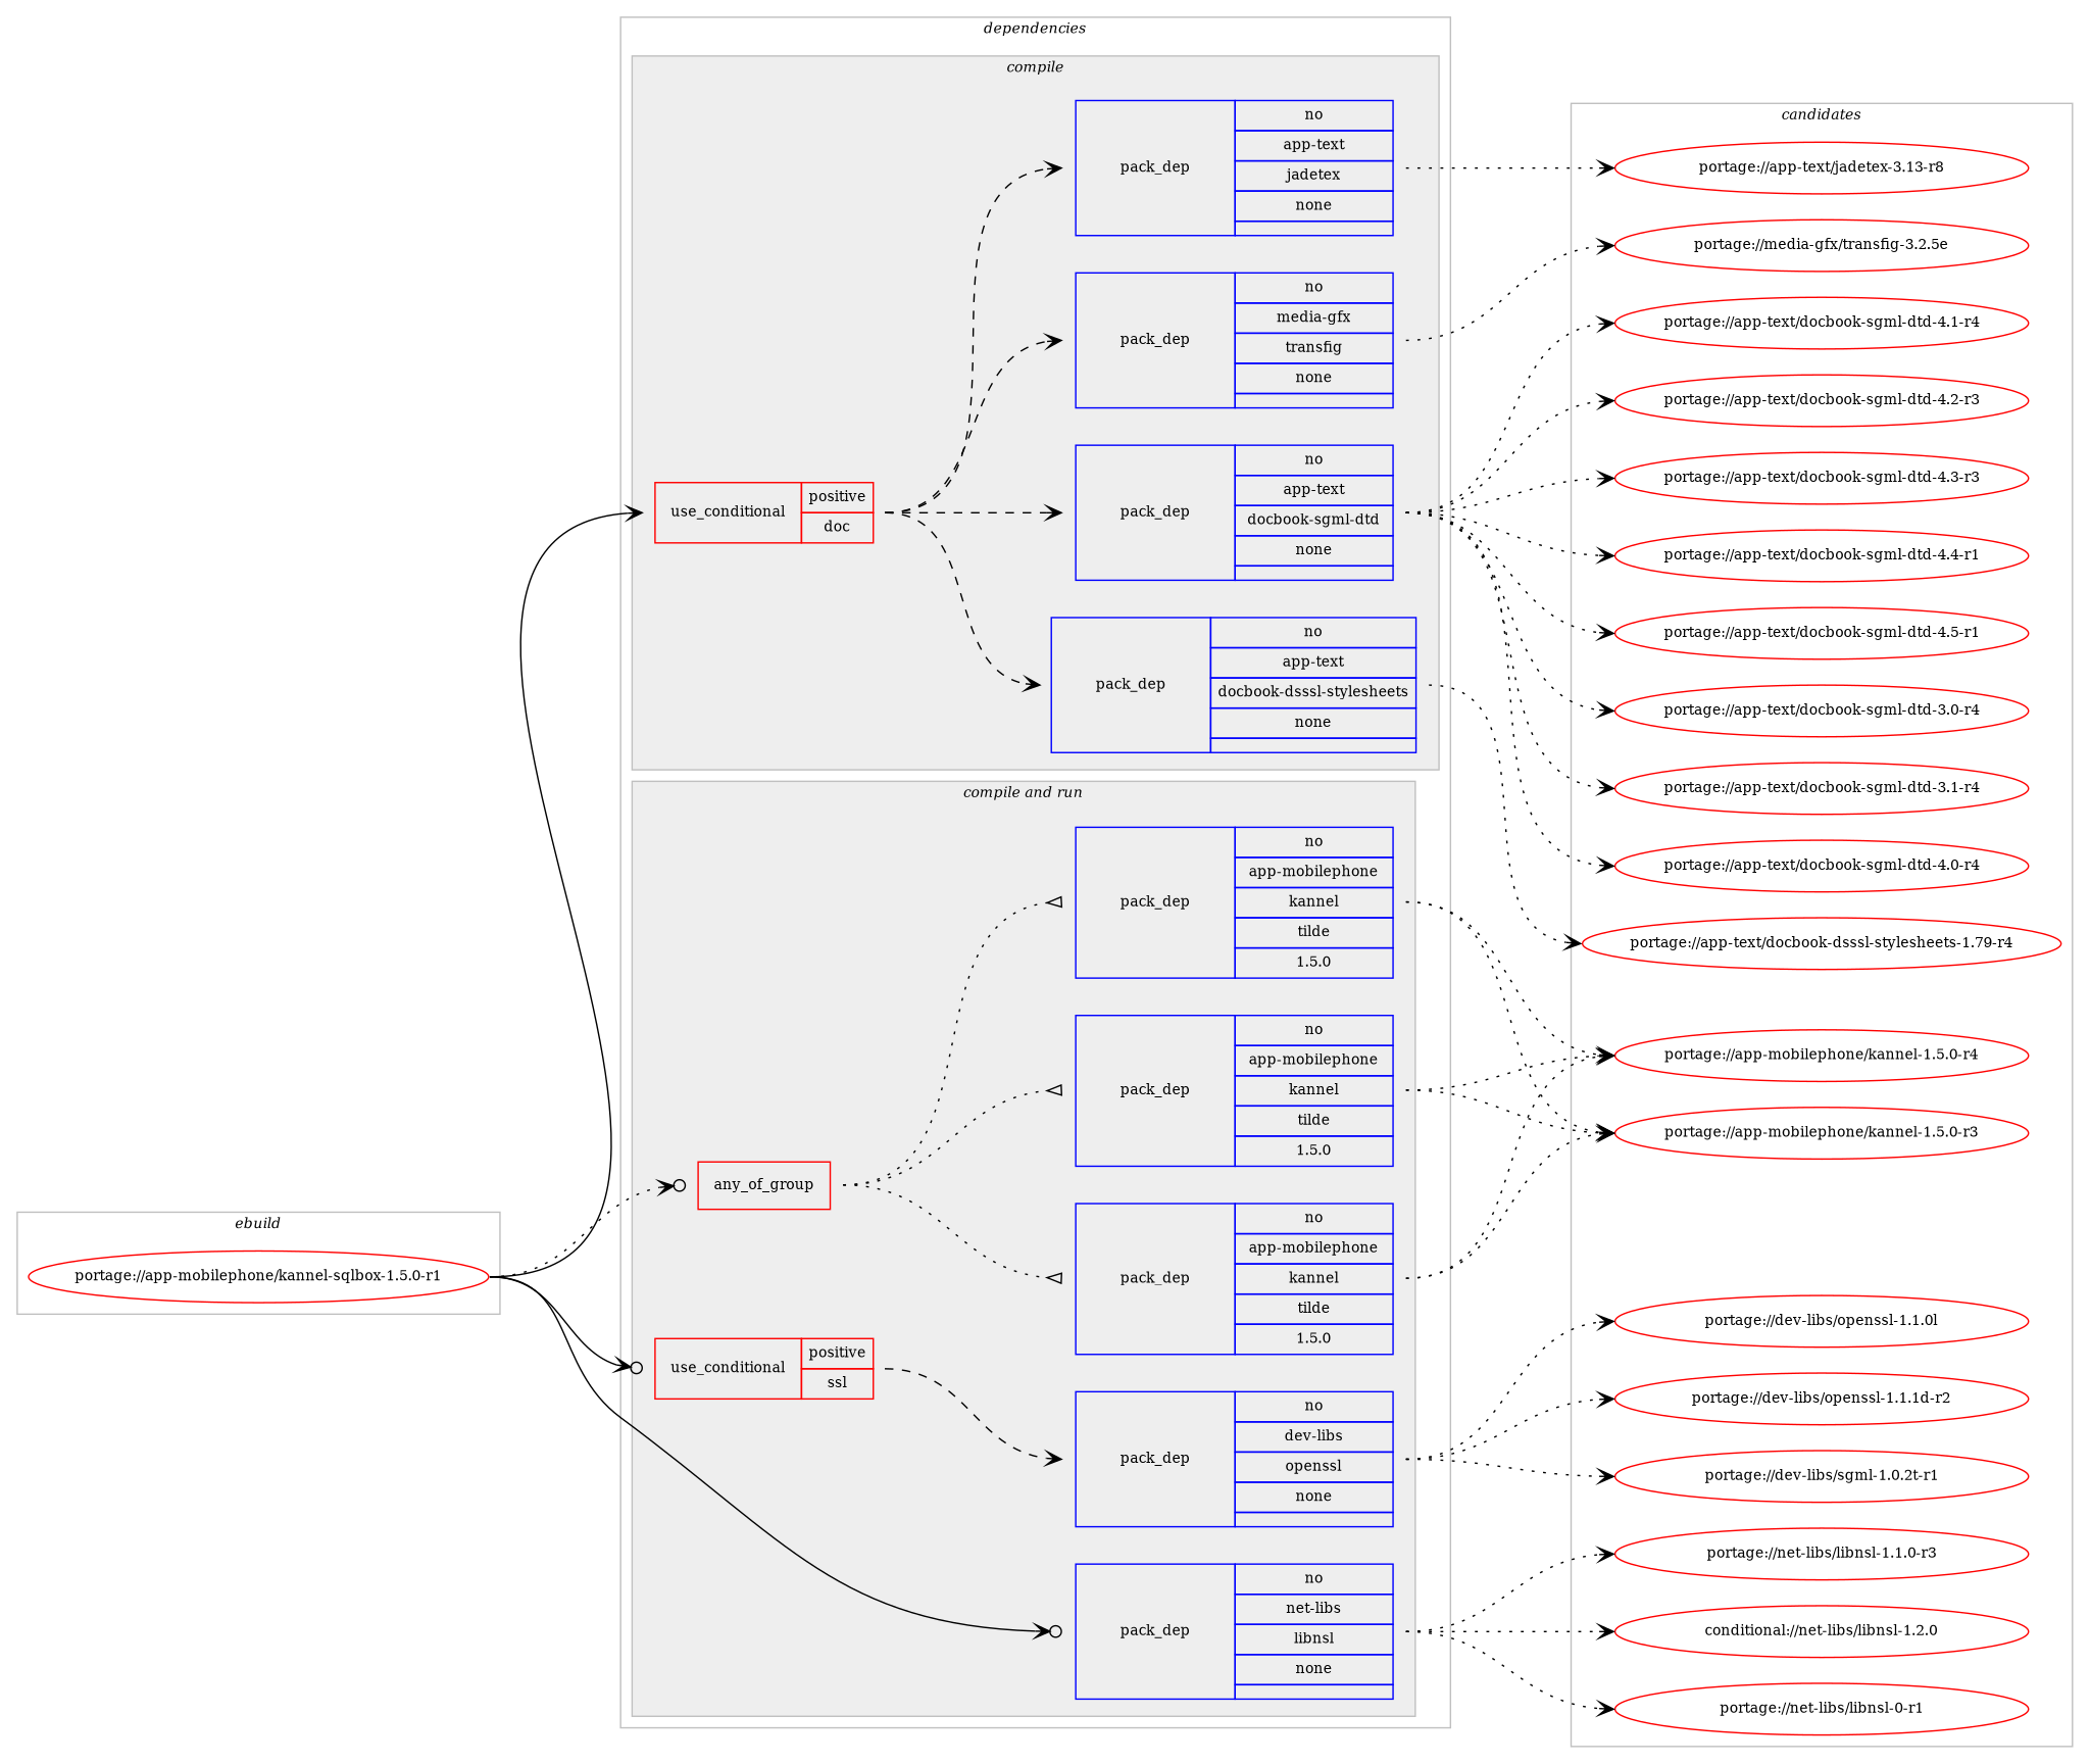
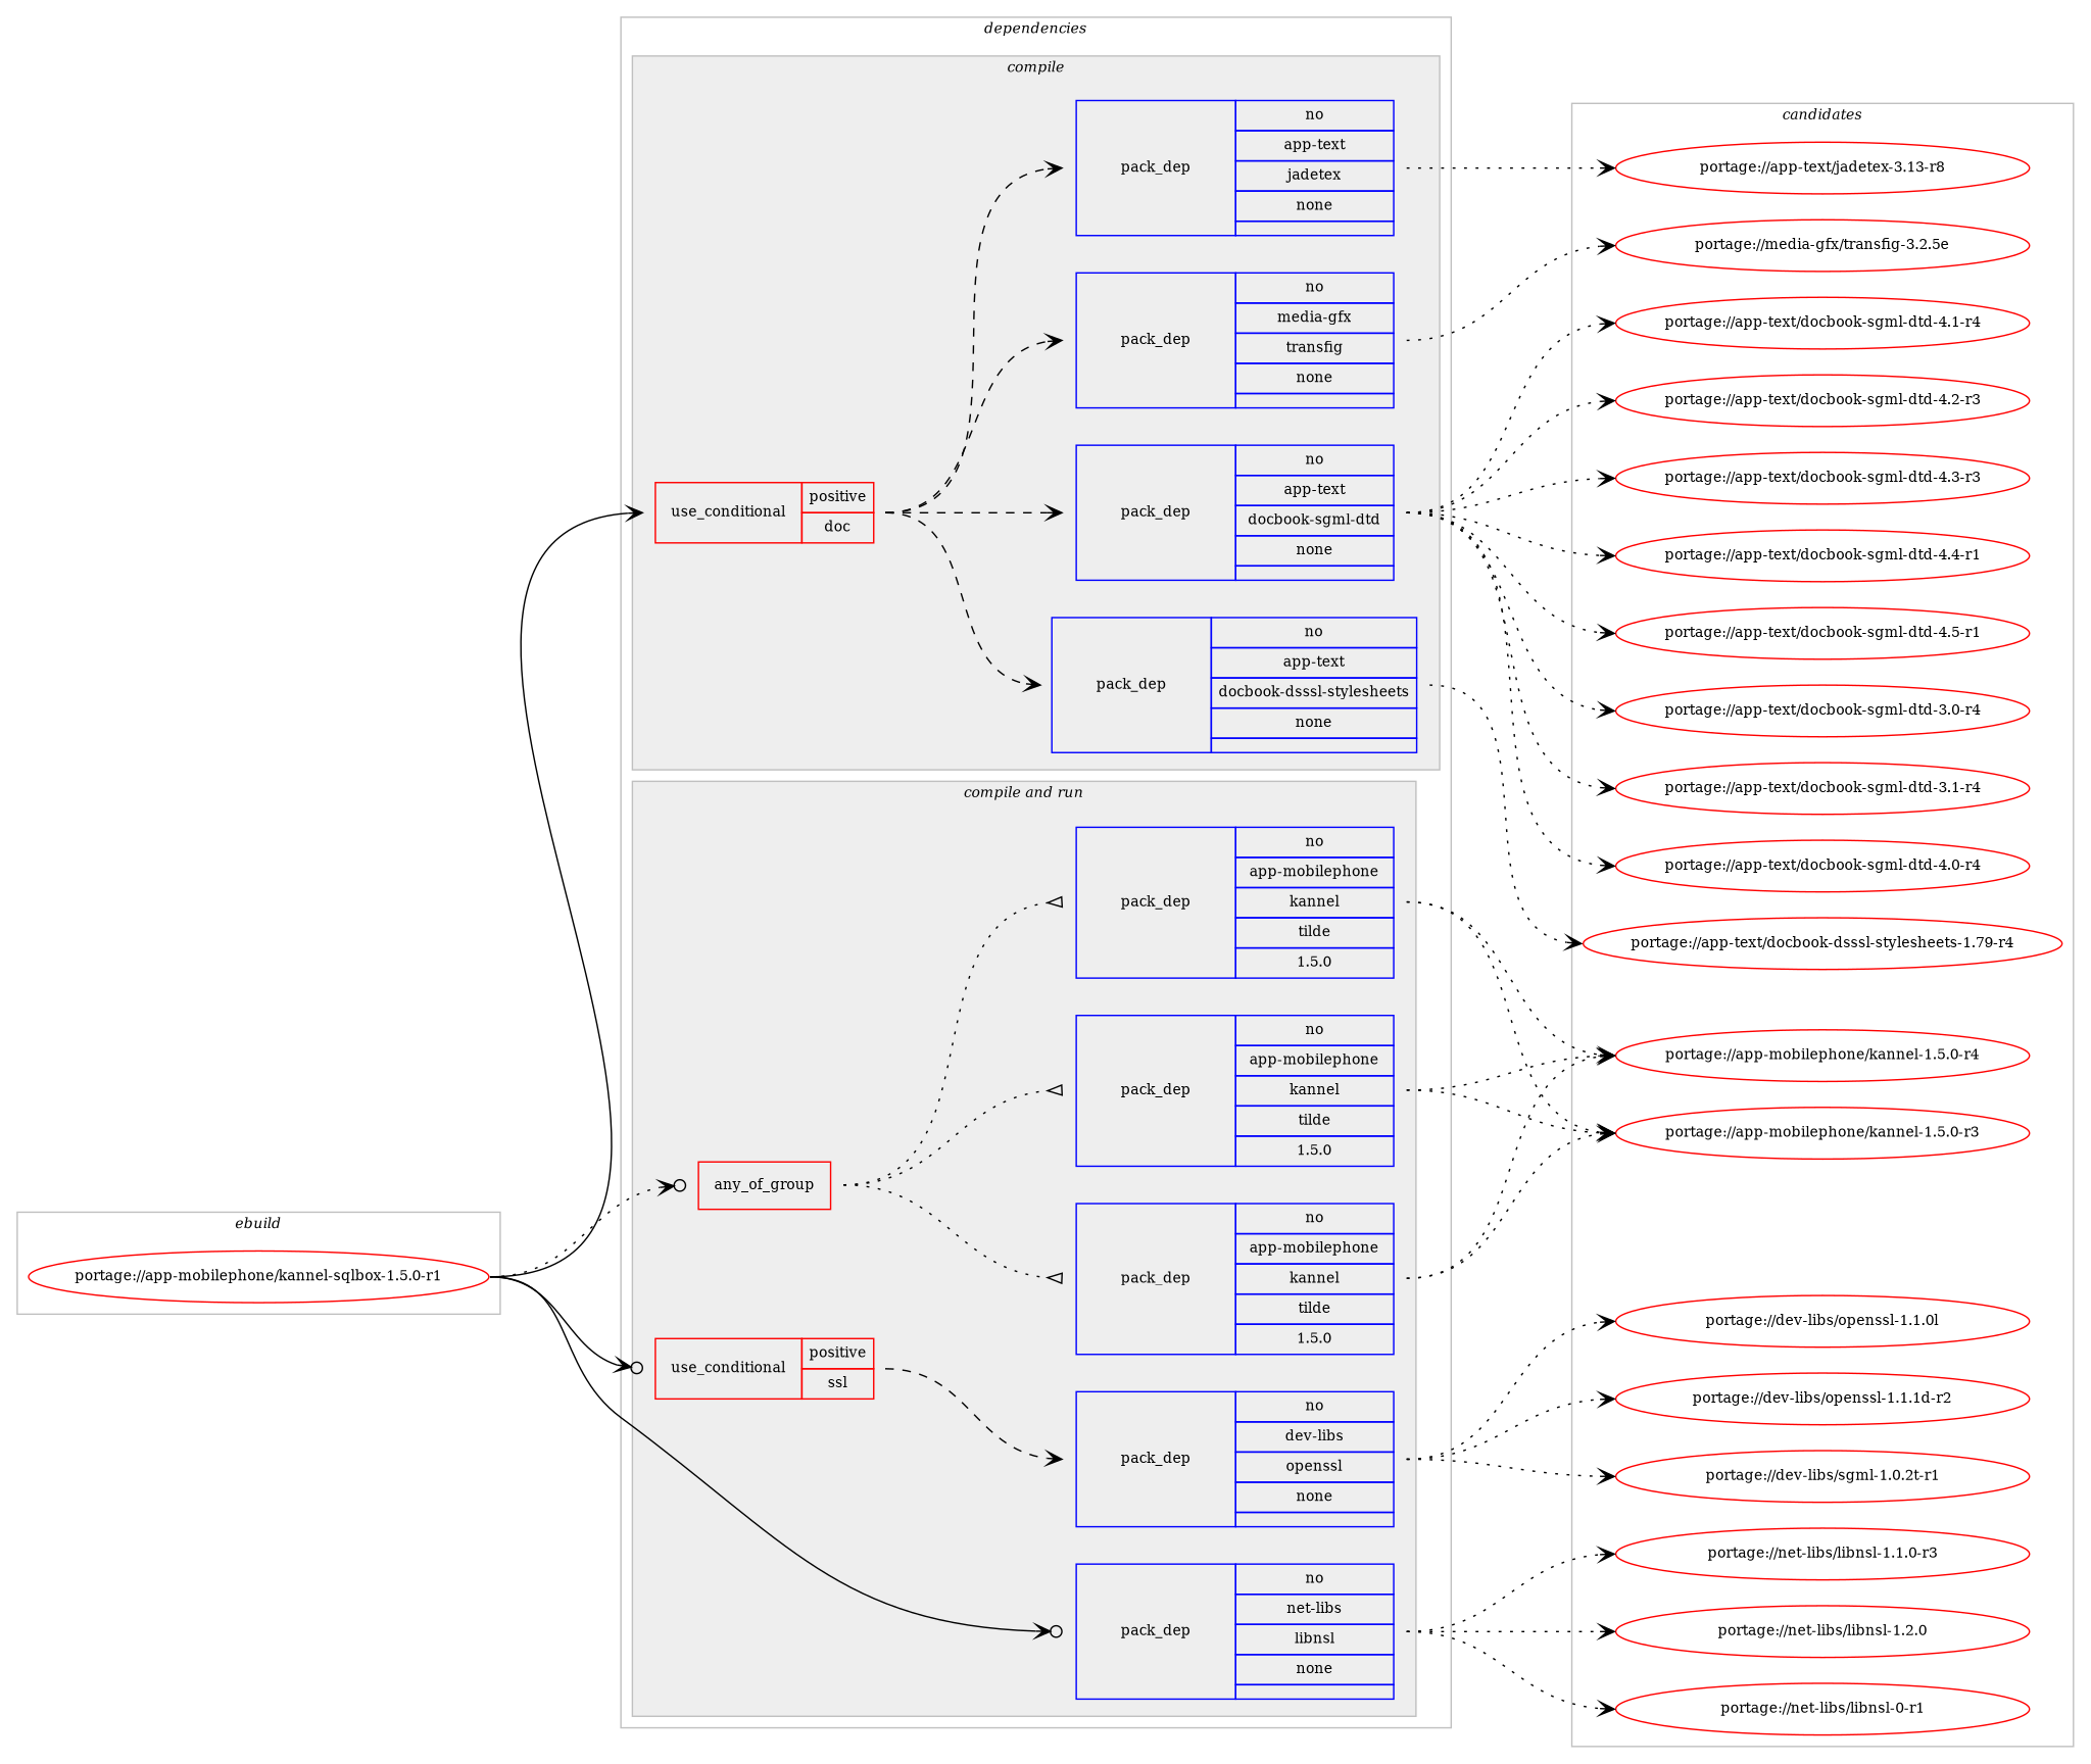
  digraph {
    compound=true
    concentrate=true
    fontname="DejaVu Serif"
    fontsize=10
    newrank=true
    rankdir=LR
    ranksep=1.5
    node [color=red fontname="DejaVu Serif" fontsize=10]
    edge [arrowhead=vee fontname="DejaVu Serif" headport=w style=dotted tailport=e weight=100]
    n1 [label="portage://app-mobilephone/kannel-sqlbox-1.5.0-r1" width=4]
    n2 [color=blue label=<<TABLE BORDER="0" CELLBORDER="1" CELLSPACING="0" CELLPADDING="4" WIDTH="220"><TR><TD ROWSPAN="6" CELLPADDING="30">pack_dep</TD></TR><TR><TD WIDTH="110">no</TD></TR><TR><TD>media-gfx</TD></TR><TR><TD>transfig</TD></TR><TR><TD>none</TD></TR><TR><TD></TD></TR></TABLE>> shape=none]
    n3 [color=blue label=<<TABLE BORDER="0" CELLBORDER="1" CELLSPACING="0" CELLPADDING="4" WIDTH="220"><TR><TD ROWSPAN="6" CELLPADDING="30">pack_dep</TD></TR><TR><TD WIDTH="110">no</TD></TR><TR><TD>app-text</TD></TR><TR><TD>jadetex</TD></TR><TR><TD>none</TD></TR><TR><TD></TD></TR></TABLE>> shape=none]
    n4 [color=blue label=<<TABLE BORDER="0" CELLBORDER="1" CELLSPACING="0" CELLPADDING="4" WIDTH="220"><TR><TD ROWSPAN="6" CELLPADDING="30">pack_dep</TD></TR><TR><TD WIDTH="110">no</TD></TR><TR><TD>app-text</TD></TR><TR><TD>docbook-dsssl-stylesheets</TD></TR><TR><TD>none</TD></TR><TR><TD></TD></TR></TABLE>> shape=none]
    n5 [color=blue label=<<TABLE BORDER="0" CELLBORDER="1" CELLSPACING="0" CELLPADDING="4" WIDTH="220"><TR><TD ROWSPAN="6" CELLPADDING="30">pack_dep</TD></TR><TR><TD WIDTH="110">no</TD></TR><TR><TD>app-text</TD></TR><TR><TD>docbook-sgml-dtd</TD></TR><TR><TD>none</TD></TR><TR><TD></TD></TR></TABLE>> shape=none]
    n6 [label=<<TABLE BORDER="0" CELLBORDER="1" CELLSPACING="0" CELLPADDING="4"><TR><TD ROWSPAN="3" CELLPADDING="10">use_conditional</TD></TR><TR><TD>positive</TD></TR><TR><TD>doc</TD></TR></TABLE>> shape=none]
    n7 [color=blue label=<<TABLE BORDER="0" CELLBORDER="1" CELLSPACING="0" CELLPADDING="4" WIDTH="220"><TR><TD ROWSPAN="6" CELLPADDING="30">pack_dep</TD></TR><TR><TD WIDTH="110">no</TD></TR><TR><TD>app-mobilephone</TD></TR><TR><TD>kannel</TD></TR><TR><TD>tilde</TD></TR><TR><TD>1.5.0</TD></TR></TABLE>> shape=none]
    n8 [color=blue label=<<TABLE BORDER="0" CELLBORDER="1" CELLSPACING="0" CELLPADDING="4" WIDTH="220"><TR><TD ROWSPAN="6" CELLPADDING="30">pack_dep</TD></TR><TR><TD WIDTH="110">no</TD></TR><TR><TD>app-mobilephone</TD></TR><TR><TD>kannel</TD></TR><TR><TD>tilde</TD></TR><TR><TD>1.5.0</TD></TR></TABLE>> shape=none]
    n9 [color=blue label=<<TABLE BORDER="0" CELLBORDER="1" CELLSPACING="0" CELLPADDING="4" WIDTH="220"><TR><TD ROWSPAN="6" CELLPADDING="30">pack_dep</TD></TR><TR><TD WIDTH="110">no</TD></TR><TR><TD>app-mobilephone</TD></TR><TR><TD>kannel</TD></TR><TR><TD>tilde</TD></TR><TR><TD>1.5.0</TD></TR></TABLE>> shape=none]
    n10 [label=<<TABLE BORDER="0" CELLBORDER="1" CELLSPACING="0" CELLPADDING="4"><TR><TD CELLPADDING="10">any_of_group</TD></TR></TABLE>> shape=none]
    n11 [color=blue label=<<TABLE BORDER="0" CELLBORDER="1" CELLSPACING="0" CELLPADDING="4" WIDTH="220"><TR><TD ROWSPAN="6" CELLPADDING="30">pack_dep</TD></TR><TR><TD WIDTH="110">no</TD></TR><TR><TD>dev-libs</TD></TR><TR><TD>openssl</TD></TR><TR><TD>none</TD></TR><TR><TD></TD></TR></TABLE>> shape=none]
    n12 [label=<<TABLE BORDER="0" CELLBORDER="1" CELLSPACING="0" CELLPADDING="4"><TR><TD ROWSPAN="3" CELLPADDING="10">use_conditional</TD></TR><TR><TD>positive</TD></TR><TR><TD>ssl</TD></TR></TABLE>> shape=none]
    n13 [color=blue label=<<TABLE BORDER="0" CELLBORDER="1" CELLSPACING="0" CELLPADDING="4" WIDTH="220"><TR><TD ROWSPAN="6" CELLPADDING="30">pack_dep</TD></TR><TR><TD WIDTH="110">no</TD></TR><TR><TD>net-libs</TD></TR><TR><TD>libnsl</TD></TR><TR><TD>none</TD></TR><TR><TD></TD></TR></TABLE>> shape=none]
    n14 [label="portage://media-gfx/transfig-3.2.5e" width=4]
    n15 [label="portage://app-text/jadetex-3.13-r8" width=4]
    n16 [label="portage://app-text/docbook-dsssl-stylesheets-1.79-r4" width=4]
    n17 [label="portage://app-text/docbook-sgml-dtd-3.0-r4" width=4]
    n18 [label="portage://app-text/docbook-sgml-dtd-3.1-r4" width=4]
    n19 [label="portage://app-text/docbook-sgml-dtd-4.0-r4" width=4]
    n20 [label="portage://app-text/docbook-sgml-dtd-4.1-r4" width=4]
    n21 [label="portage://app-text/docbook-sgml-dtd-4.2-r3" width=4]
    n22 [label="portage://app-text/docbook-sgml-dtd-4.3-r3" width=4]
    n23 [label="portage://app-text/docbook-sgml-dtd-4.4-r1" width=4]
    n24 [label="portage://app-text/docbook-sgml-dtd-4.5-r1" width=4]
    n25 [label="portage://app-mobilephone/kannel-1.5.0-r3" width=4]
    n26 [label="portage://app-mobilephone/kannel-1.5.0-r4" width=4]
    n27 [label="portage://dev-libs/sgml-1.0.2t-r1" width=4]
    n28 [label="portage://dev-libs/openssl-1.1.0l" width=4]
    n29 [label="portage://dev-libs/openssl-1.1.1d-r2" width=4]
    n30 [label="portage://net-libs/libnsl-0-r1" width=4]
    n31 [label="portage://net-libs/libnsl-1.1.0-r3" width=4]
-   n32 [label="conditional://net-libs/libnsl-1.2.0" width=4]
+   n32 [label="portage://net-libs/libnsl-1.2.0" width=4]
    subgraph cluster_1 {
      color=gray
      label=<<i>ebuild</i>>
      rank=same
      n1
    }
    subgraph cluster_2 {
      color=gray
      label=<<i>dependencies</i>>
      subgraph cluster_3 {
        color=gray
        fillcolor="#eeeeee"
        label=<<i>compile</i>>
        style=filled
        subgraph sub_4 {
          color=gray
          fillcolor="#eeeeee"
          label=<<i>compile</i>>
          style=filled
          n6
          subgraph sub_5 {
            color=gray
            fillcolor="#eeeeee"
            label=<<i>compile</i>>
            style=filled
            n2
          }
          subgraph sub_6 {
            color=gray
            fillcolor="#eeeeee"
            label=<<i>compile</i>>
            style=filled
            n3
          }
          subgraph sub_7 {
            color=gray
            fillcolor="#eeeeee"
            label=<<i>compile</i>>
            style=filled
            n4
          }
          subgraph sub_8 {
            color=gray
            fillcolor="#eeeeee"
            label=<<i>compile</i>>
            style=filled
            n5
          }
        }
      }
      subgraph cluster_9 {
        color=gray
        fillcolor="#eeeeee"
        label=<<i>compile and run</i>>
        style=filled
        subgraph sub_10 {
          color=gray
          fillcolor="#eeeeee"
          label=<<i>compile and run</i>>
          style=filled
          n10
          subgraph sub_11 {
            color=gray
            fillcolor="#eeeeee"
            label=<<i>compile and run</i>>
            style=filled
            n7
          }
          subgraph sub_12 {
            color=gray
            fillcolor="#eeeeee"
            label=<<i>compile and run</i>>
            style=filled
            n8
          }
          subgraph sub_13 {
            color=gray
            fillcolor="#eeeeee"
            label=<<i>compile and run</i>>
            style=filled
            n9
          }
        }
        subgraph sub_14 {
          color=gray
          fillcolor="#eeeeee"
          label=<<i>compile and run</i>>
          style=filled
          n12
          subgraph sub_15 {
            color=gray
            fillcolor="#eeeeee"
            label=<<i>compile and run</i>>
            style=filled
            n11
          }
        }
        subgraph sub_16 {
          color=gray
          fillcolor="#eeeeee"
          label=<<i>compile and run</i>>
          style=filled
          n13
        }
      }
      subgraph cluster_17 {
        color=gray
        fillcolor="#eeeeee"
        label=<<i>run</i>>
        style=filled
      }
    }
    subgraph cluster_18 {
      color=gray
      label=<<i>candidates</i>>
      rank=same
      subgraph sub_19 {
        color=black
        label=<<i>candidates</i>>
        nodesep=1
        rank=same
        n14
      }
      subgraph sub_20 {
        color=black
        label=<<i>candidates</i>>
        nodesep=1
        rank=same
        n15
      }
      subgraph sub_21 {
        color=black
        label=<<i>candidates</i>>
        nodesep=1
        rank=same
        n16
      }
      subgraph sub_22 {
        color=black
        label=<<i>candidates</i>>
        nodesep=1
        rank=same
        n17
        n18
        n19
        n20
        n21
        n22
        n23
        n24
      }
      subgraph sub_23 {
        color=black
        label=<<i>candidates</i>>
        nodesep=1
        rank=same
        n25
        n26
      }
      subgraph sub_24 {
        color=black
        label=<<i>candidates</i>>
        nodesep=1
        rank=same
        n25
        n26
      }
      subgraph sub_25 {
        color=black
        label=<<i>candidates</i>>
        nodesep=1
        rank=same
        n25
        n26
      }
      subgraph sub_26 {
        color=black
        label=<<i>candidates</i>>
        nodesep=1
        rank=same
        n27
        n28
        n29
      }
      subgraph sub_27 {
        color=black
        label=<<i>candidates</i>>
        nodesep=1
        rank=same
        n30
        n31
        n32
      }
    }
    n1 -> n6 [style=solid weight=20]
    n1 -> n10 [arrowhead=odotvee weight=20]
    n1 -> n12 [arrowhead=odotvee style=solid weight=20]
    n1 -> n13 [arrowhead=odotvee style=solid weight=20]
    n2 -> n14
    n3 -> n15
    n4 -> n16
    n5 -> n17
    n5 -> n18
    n5 -> n19
    n5 -> n20
    n5 -> n21
    n5 -> n22
    n5 -> n23
    n5 -> n24
    n6 -> n2 [style=dashed weight=20]
    n6 -> n3 [style=dashed weight=20]
    n6 -> n4 [style=dashed weight=20]
    n6 -> n5 [style=dashed weight=20]
    n7 -> n25
    n7 -> n26
    n8 -> n25
    n8 -> n26
    n9 -> n25
    n9 -> n26
    n10 -> n7 [arrowhead=oinv weight=20]
    n10 -> n8 [arrowhead=oinv weight=20]
    n10 -> n9 [arrowhead=oinv weight=20]
    n11 -> n27
    n11 -> n28
    n11 -> n29
    n12 -> n11 [style=dashed weight=20]
    n13 -> n30
    n13 -> n31
    n13 -> n32
  }
